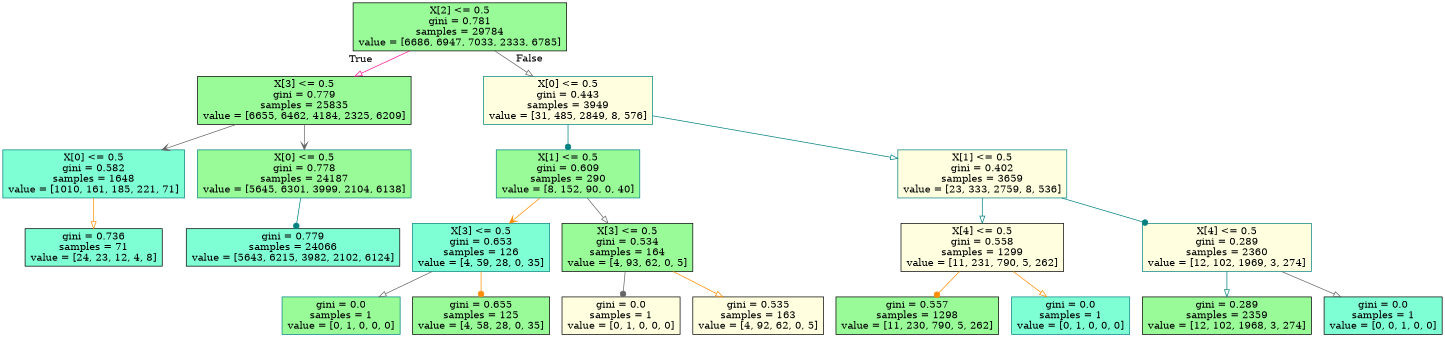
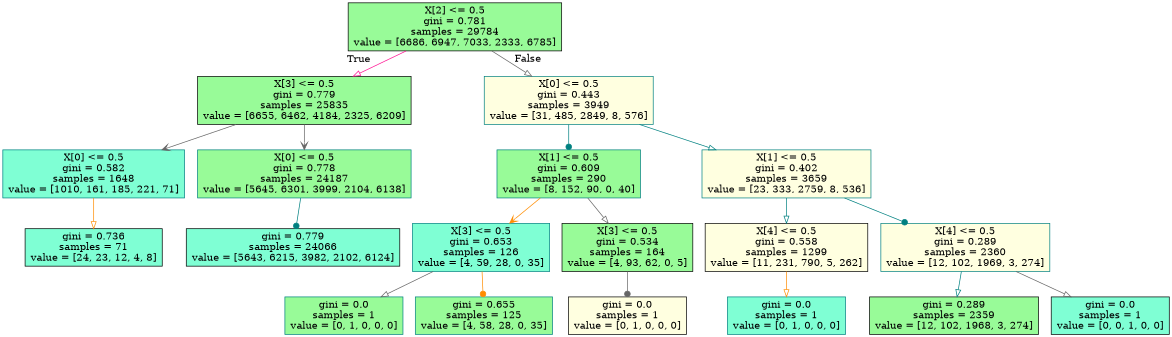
  digraph {
    node [color=black fillcolor=palegreen shape=box style=filled]
    edge [arrowhead=onormal color=gray40]
    n1 [label="X[2] <= 0.5\ngini = 0.781\nsamples = 29784\nvalue = [6686, 6947, 7033, 2333, 6785]"]
    n2 [label="X[3] <= 0.5\ngini = 0.779\nsamples = 25835\nvalue = [6655, 6462, 4184, 2325, 6209]"]
    n3 [color=teal fillcolor=lightyellow label="X[0] <= 0.5\ngini = 0.443\nsamples = 3949\nvalue = [31, 485, 2849, 8, 576]"]
    n4 [color=teal fillcolor=aquamarine label="X[0] <= 0.5\ngini = 0.582\nsamples = 1648\nvalue = [1010, 161, 185, 221, 71]"]
    n5 [color=teal label="X[0] <= 0.5\ngini = 0.778\nsamples = 24187\nvalue = [5645, 6301, 3999, 2104, 6138]"]
    n6 [color=teal label="X[1] <= 0.5\ngini = 0.609\nsamples = 290\nvalue = [8, 152, 90, 0, 40]"]
    n7 [color=teal fillcolor=lightyellow label="X[1] <= 0.5\ngini = 0.402\nsamples = 3659\nvalue = [23, 333, 2759, 8, 536]"]
    n8 [fillcolor=aquamarine label="gini = 0.736\nsamples = 71\nvalue = [24, 23, 12, 4, 8]"]
    n9 [fillcolor=aquamarine label="gini = 0.779\nsamples = 24066\nvalue = [5643, 6215, 3982, 2102, 6124]"]
    n10 [color=teal fillcolor=aquamarine label="X[3] <= 0.5\ngini = 0.653\nsamples = 126\nvalue = [4, 59, 28, 0, 35]"]
    n11 [label="X[3] <= 0.5\ngini = 0.534\nsamples = 164\nvalue = [4, 93, 62, 0, 5]"]
    n12 [fillcolor=lightyellow label="X[4] <= 0.5\ngini = 0.558\nsamples = 1299\nvalue = [11, 231, 790, 5, 262]"]
    n13 [color=teal fillcolor=lightyellow label="X[4] <= 0.5\ngini = 0.289\nsamples = 2360\nvalue = [12, 102, 1969, 3, 274]"]
    n14 [color=teal label="gini = 0.0\nsamples = 1\nvalue = [0, 1, 0, 0, 0]"]
-   n15 [label="gini = 0.655\nsamples = 125\nvalue = [4, 58, 28, 0, 35]"]
+   n15 [color=teal label="gini = 0.655\nsamples = 125\nvalue = [4, 58, 28, 0, 35]"]
    n16 [fillcolor=lightyellow label="gini = 0.0\nsamples = 1\nvalue = [0, 1, 0, 0, 0]"]
-   n17 [fillcolor=lightyellow label="gini = 0.535\nsamples = 163\nvalue = [4, 92, 62, 0, 5]"]
-   n18 [label="gini = 0.557\nsamples = 1298\nvalue = [11, 230, 790, 5, 262]"]
    n19 [color=teal fillcolor=aquamarine label="gini = 0.0\nsamples = 1\nvalue = [0, 1, 0, 0, 0]"]
    n20 [label="gini = 0.289\nsamples = 2359\nvalue = [12, 102, 1968, 3, 274]"]
    n21 [fillcolor=aquamarine label="gini = 0.0\nsamples = 1\nvalue = [0, 0, 1, 0, 0]"]
    n1 -> n2 [color=deeppink headlabel=True labelangle=45 labeldistance=2.5]
    n1 -> n3 [headlabel=False labelangle=-45 labeldistance=2.5]
    n2 -> n4 [arrowhead=vee]
    n2 -> n5 [arrowhead=vee]
    n3 -> n6 [arrowhead=dot color=teal]
    n3 -> n7 [color=teal]
    n4 -> n8 [color=darkorange]
    n5 -> n9 [arrowhead=dot color=teal]
    n6 -> n10 [arrowhead=vee color=darkorange]
    n6 -> n11
    n7 -> n12 [color=teal]
    n7 -> n13 [arrowhead=dot color=teal]
    n10 -> n14
    n10 -> n15 [arrowhead=dot color=darkorange]
    n11 -> n16 [arrowhead=dot]
-   n11 -> n17 [color=darkorange]
-   n12 -> n18 [arrowhead=dot color=darkorange]
    n12 -> n19 [color=darkorange]
    n13 -> n20 [color=teal]
    n13 -> n21
  }
